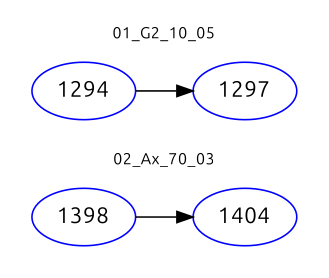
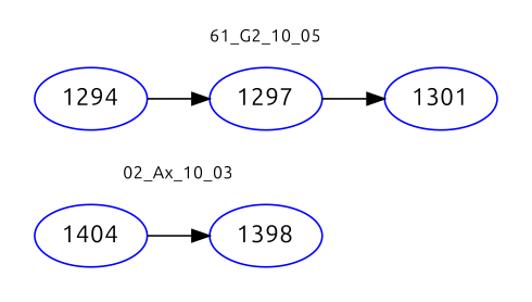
  digraph {
    fontname=Ubuntu
    rankdir=LR
    node [color=blue fontname=Ubuntu]
    edge [color=black fontname=Ubuntu]
    n1 [label=1404]
    n2 [label=1398]
    n3 [label=1297]
    n4 [label=1294]
+   n5 [label=1301]
    subgraph cluster_1 {
      color=white
      fontsize=10
-     label="02_Ax_70_03"
+     label="02_Ax_10_03"
      n1
      n2
    }
    subgraph cluster_2 {
      color=white
      fontsize=10
-     label="01_G2_10_05"
+     label="61_G2_10_05"
      n3
      n4
+     n5
    }
-   n2 -> n1
+   n1 -> n2
+   n3 -> n5
    n4 -> n3
  }
